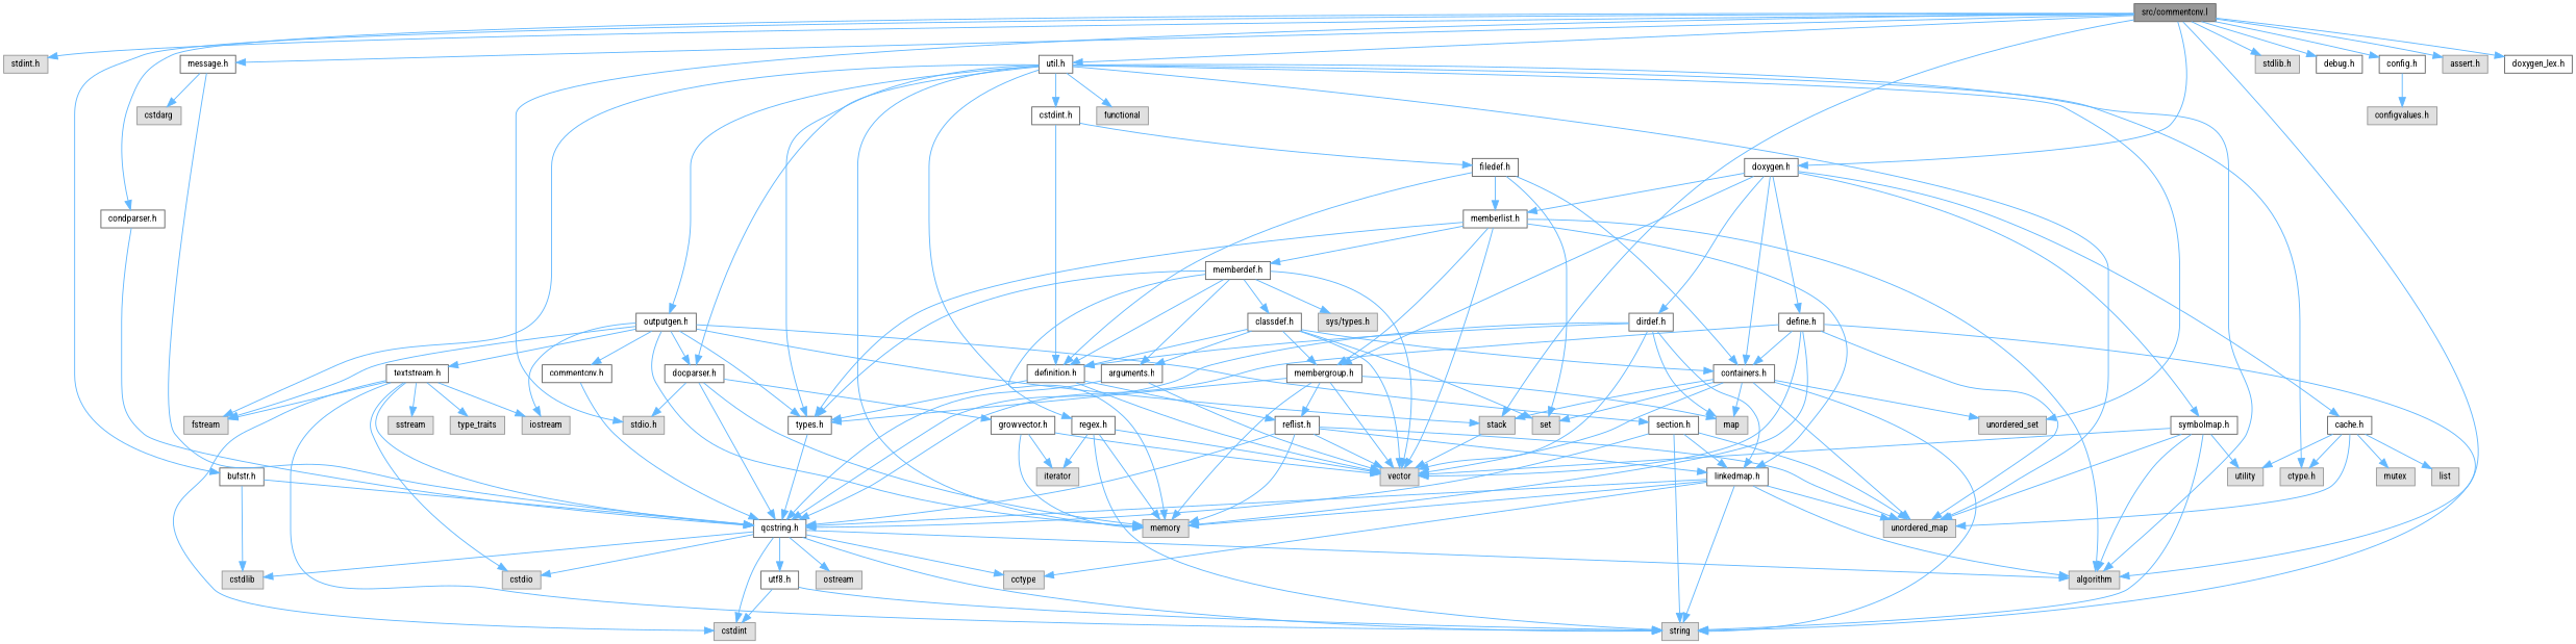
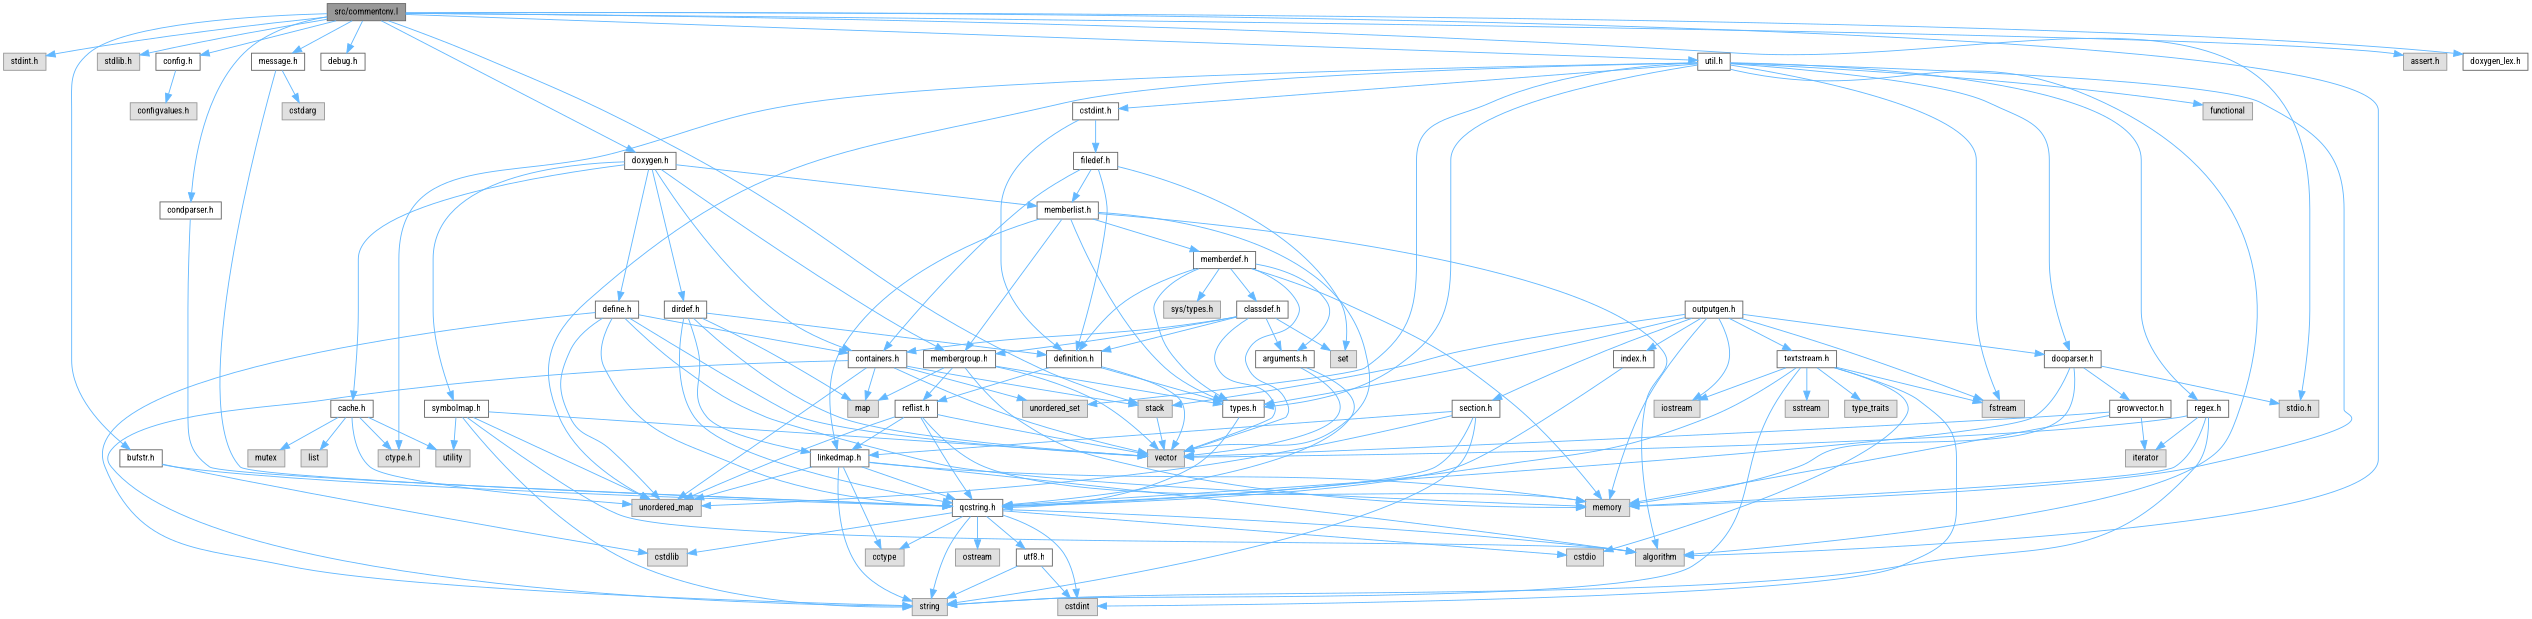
  digraph {
    fontname="Roboto Condensed"
    node [color=grey40 fillcolor=white fontname="Roboto Condensed" fontsize=10 shape=box style=filled]
    edge [color=steelblue1 fontname="Roboto Condensed" fontsize=10 labelfontname=Helvetica labelfontsize=10 style=solid]
    n1 [color=gray40 fillcolor=grey60 fontcolor=black height=0.2 label="src/commentcnv.l" width=0.4]
    n2 [color=grey60 fillcolor="#E0E0E0" height=0.2 label="stdint.h" width=0.4]
    n3 [color=grey60 fillcolor="#E0E0E0" height=0.2 label="stdio.h" width=0.4]
    n4 [color=grey60 fillcolor="#E0E0E0" height=0.2 label="stdlib.h" width=0.4]
    n5 [color=grey60 fillcolor="#E0E0E0" height=0.2 label=stack width=0.4]
    n6 [color=grey60 fillcolor="#E0E0E0" height=0.2 label=algorithm width=0.4]
    n7 [height=0.2 label="bufstr.h" width=0.4]
    n8 [height=0.2 label="debug.h" width=0.4]
    n9 [height=0.2 label="message.h" width=0.4]
    n10 [height=0.2 label="config.h" width=0.4]
    n11 [height=0.2 label="doxygen.h" width=0.4]
    n12 [height=0.2 label="util.h" width=0.4]
    n13 [height=0.2 label="condparser.h" width=0.4]
    n14 [color=grey60 fillcolor="#E0E0E0" height=0.2 label="assert.h" width=0.4]
    n15 [height=0.2 label="doxygen_lex.h" width=0.4]
    n16 [color=grey60 fillcolor="#E0E0E0" height=0.2 label=vector width=0.4]
    n17 [color=grey60 fillcolor="#E0E0E0" height=0.2 label=cstdlib width=0.4]
    n18 [height=0.2 label="qcstring.h" width=0.4]
    n19 [color=grey60 fillcolor="#E0E0E0" height=0.2 label=cstdarg width=0.4]
    n20 [color=grey60 fillcolor="#E0E0E0" height=0.2 label="configvalues.h" width=0.4]
    n21 [height=0.2 label="containers.h" width=0.4]
    n22 [height=0.2 label="membergroup.h" width=0.4]
    n23 [height=0.2 label="dirdef.h" width=0.4]
    n24 [height=0.2 label="memberlist.h" width=0.4]
    n25 [height=0.2 label="define.h" width=0.4]
    n26 [height=0.2 label="cache.h" width=0.4]
    n27 [height=0.2 label="symbolmap.h" width=0.4]
    n28 [color=grey60 fillcolor="#E0E0E0" height=0.2 label=unordered_set width=0.4]
    n29 [color=grey60 fillcolor="#E0E0E0" height=0.2 label=unordered_map width=0.4]
    n30 [color=grey60 fillcolor="#E0E0E0" height=0.2 label=memory width=0.4]
    n31 [height=0.2 label="types.h" width=0.4]
    n32 [color=grey60 fillcolor="#E0E0E0" height=0.2 label="ctype.h" width=0.4]
    n33 [color=grey60 fillcolor="#E0E0E0" height=0.2 label=functional width=0.4]
    n34 [color=grey60 fillcolor="#E0E0E0" height=0.2 label=fstream width=0.4]
    n35 [height=0.2 label="docparser.h" width=0.4]
    n36 [height=0.2 label="outputgen.h" width=0.4]
    n37 [height=0.2 label="regex.h" width=0.4]
    n38 [height=0.2 label="cstdint.h" width=0.4]
    n39 [color=grey60 fillcolor="#E0E0E0" height=0.2 label=string width=0.4]
    n40 [color=grey60 fillcolor="#E0E0E0" height=0.2 label=cctype width=0.4]
    n41 [color=grey60 fillcolor="#E0E0E0" height=0.2 label=cstdio width=0.4]
    n42 [color=grey60 fillcolor="#E0E0E0" height=0.2 label=cstdint width=0.4]
    n43 [color=grey60 fillcolor="#E0E0E0" height=0.2 label=ostream width=0.4]
    n44 [height=0.2 label="utf8.h" width=0.4]
    n45 [color=grey60 fillcolor="#E0E0E0" height=0.2 label=set width=0.4]
    n46 [color=grey60 fillcolor="#E0E0E0" height=0.2 label=map width=0.4]
    n47 [height=0.2 label="reflist.h" width=0.4]
    n48 [height=0.2 label="linkedmap.h" width=0.4]
    n49 [height=0.2 label="definition.h" width=0.4]
    n50 [height=0.2 label="memberdef.h" width=0.4]
    n51 [color=grey60 fillcolor="#E0E0E0" height=0.2 label=list width=0.4]
    n52 [color=grey60 fillcolor="#E0E0E0" height=0.2 label=mutex width=0.4]
    n53 [color=grey60 fillcolor="#E0E0E0" height=0.2 label=utility width=0.4]
    n54 [color=grey60 fillcolor="#E0E0E0" height=0.2 label="sys/types.h" width=0.4]
    n55 [height=0.2 label="arguments.h" width=0.4]
    n56 [height=0.2 label="classdef.h" width=0.4]
    n57 [height=0.2 label="growvector.h" width=0.4]
    n58 [color=grey60 fillcolor="#E0E0E0" height=0.2 label=iostream width=0.4]
-   n59 [height=0.2 label="commentcnv.h" width=0.4]
+   n59 [height=0.2 label="index.h" width=0.4]
    n60 [height=0.2 label="section.h" width=0.4]
    n61 [height=0.2 label="textstream.h" width=0.4]
    n62 [color=grey60 fillcolor="#E0E0E0" height=0.2 label=iterator width=0.4]
    n63 [height=0.2 label="filedef.h" width=0.4]
    n64 [color=grey60 fillcolor="#E0E0E0" height=0.2 label=sstream width=0.4]
    n65 [color=grey60 fillcolor="#E0E0E0" height=0.2 label=type_traits width=0.4]
    n1 -> n2
    n1 -> n3
    n1 -> n4
    n1 -> n5
    n1 -> n6
    n1 -> n7
    n1 -> n8
    n1 -> n9
    n1 -> n10
    n1 -> n11
    n1 -> n12
    n1 -> n13
    n1 -> n14
    n1 -> n15
    n5 -> n16
    n7 -> n17
    n7 -> n18
    n9 -> n18
    n9 -> n19
    n10 -> n20
    n11 -> n21
    n11 -> n22
    n11 -> n23
    n11 -> n24
    n11 -> n25
    n11 -> n26
    n11 -> n27
    n12 -> n6
    n12 -> n28
    n12 -> n29
    n12 -> n30
    n12 -> n31
    n12 -> n32
    n12 -> n33
    n12 -> n34
    n12 -> n35
-   n12 -> n36
    n12 -> n37
    n12 -> n38
    n13 -> n18
    n18 -> n6
    n18 -> n17
    n18 -> n39
    n18 -> n40
    n18 -> n41
    n18 -> n42
    n18 -> n43
    n18 -> n44
    n21 -> n5
    n21 -> n16
    n21 -> n28
    n21 -> n29
    n21 -> n39
-   n21 -> n45
    n21 -> n46
    n22 -> n16
    n22 -> n30
    n22 -> n31
    n22 -> n46
    n22 -> n47
    n23 -> n16
    n23 -> n18
    n23 -> n46
    n23 -> n48
    n23 -> n49
    n24 -> n6
    n24 -> n16
    n24 -> n22
    n24 -> n31
    n24 -> n48
    n24 -> n50
    n25 -> n16
    n25 -> n18
    n25 -> n21
    n25 -> n29
    n25 -> n30
    n25 -> n39
    n26 -> n29
    n26 -> n32
    n26 -> n51
    n26 -> n52
    n26 -> n53
    n27 -> n6
    n27 -> n16
    n27 -> n29
    n27 -> n39
    n27 -> n53
    n31 -> n18
    n35 -> n3
    n35 -> n18
    n35 -> n30
    n35 -> n57
    n36 -> n5
    n36 -> n30
    n36 -> n31
    n36 -> n34
    n36 -> n35
    n36 -> n58
    n36 -> n59
    n36 -> n60
    n36 -> n61
    n37 -> n16
    n37 -> n30
    n37 -> n39
    n37 -> n62
    n38 -> n49
    n38 -> n63
    n44 -> n39
    n44 -> n42
    n47 -> n16
    n47 -> n18
    n47 -> n29
    n47 -> n30
    n47 -> n48
    n48 -> n6
    n48 -> n18
    n48 -> n29
    n48 -> n30
    n48 -> n39
    n48 -> n40
    n49 -> n16
    n49 -> n31
    n49 -> n47
    n50 -> n16
    n50 -> n30
    n50 -> n31
    n50 -> n49
    n50 -> n54
    n50 -> n55
    n50 -> n56
    n55 -> n16
    n55 -> n18
    n56 -> n16
    n56 -> n21
    n56 -> n22
    n56 -> n45
    n56 -> n49
    n56 -> n55
    n57 -> n16
    n57 -> n30
    n57 -> n62
    n59 -> n18
    n60 -> n18
    n60 -> n29
    n60 -> n39
    n60 -> n48
    n61 -> n18
    n61 -> n34
    n61 -> n39
    n61 -> n41
    n61 -> n42
    n61 -> n58
    n61 -> n64
    n61 -> n65
    n63 -> n21
    n63 -> n24
    n63 -> n45
    n63 -> n49
  }
